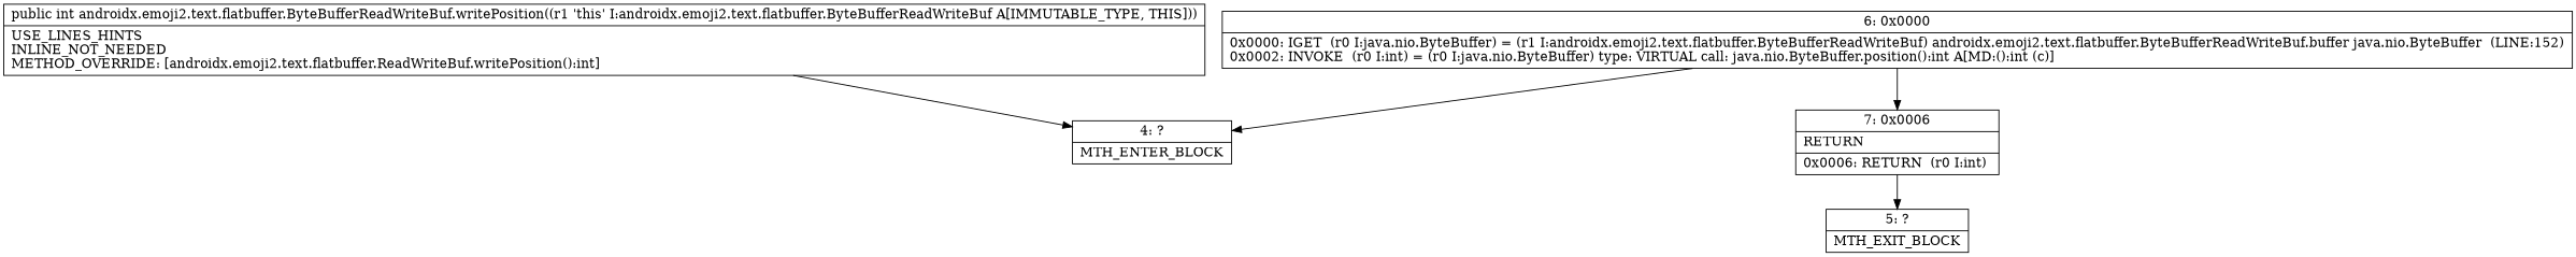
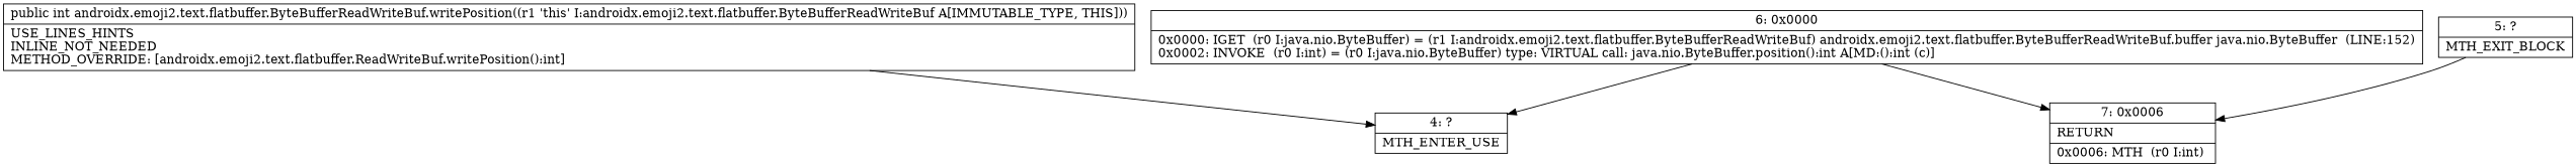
  digraph {
    node [shape=record]
-   n1 [label="{4\:\ ?|MTH_ENTER_BLOCK\l}"]
+   n1 [label="{4\:\ ?|MTH_ENTER_USE\l}"]
    n2 [label="{6\:\ 0x0000|0x0000: IGET  (r0 I:java.nio.ByteBuffer) = (r1 I:androidx.emoji2.text.flatbuffer.ByteBufferReadWriteBuf) androidx.emoji2.text.flatbuffer.ByteBufferReadWriteBuf.buffer java.nio.ByteBuffer  (LINE:152)\l0x0002: INVOKE  (r0 I:int) = (r0 I:java.nio.ByteBuffer) type: VIRTUAL call: java.nio.ByteBuffer.position():int A[MD:():int (c)]\l}"]
-   n3 [label="{7\:\ 0x0006|RETURN\l|0x0006: RETURN  (r0 I:int) \l}"]
+   n3 [label="{7\:\ 0x0006|RETURN\l|0x0006: MTH  (r0 I:int) \l}"]
    n4 [label="{5\:\ ?|MTH_EXIT_BLOCK\l}"]
    n5 [label="{public int androidx.emoji2.text.flatbuffer.ByteBufferReadWriteBuf.writePosition((r1 'this' I:androidx.emoji2.text.flatbuffer.ByteBufferReadWriteBuf A[IMMUTABLE_TYPE, THIS]))  | USE_LINES_HINTS\lINLINE_NOT_NEEDED\lMETHOD_OVERRIDE: [androidx.emoji2.text.flatbuffer.ReadWriteBuf.writePosition():int]\l}"]
    n2 -> n1
    n2 -> n3
-   n3 -> n4
+   n4 -> n3
    n5 -> n1
  }
